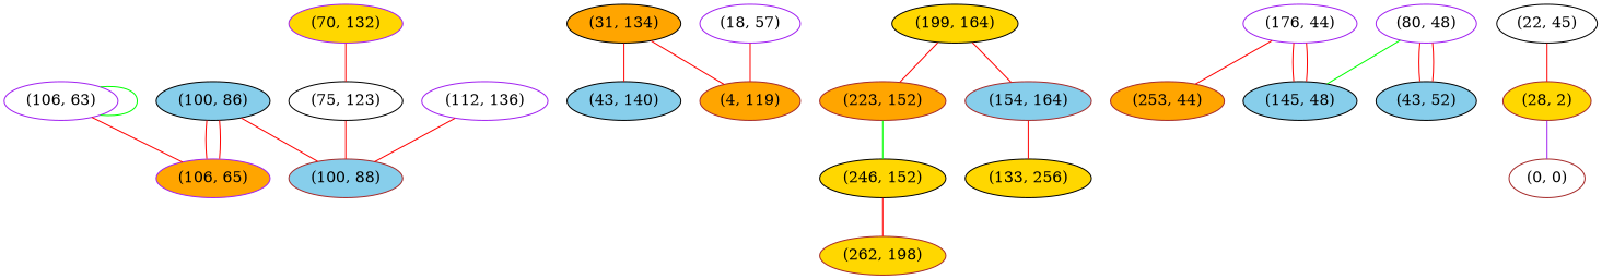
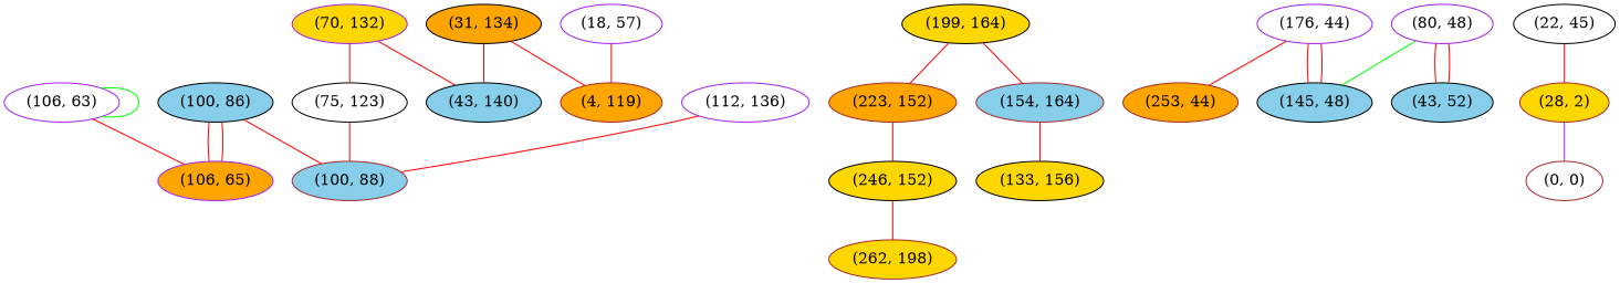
  graph {
    node [color=black fillcolor=white style=filled]
    edge [color=red weight=1]
    "(106, 63)" [color=purple]
    "(106, 65)" [color=purple fillcolor=orange]
    "(70, 132)" [color=purple fillcolor=gold]
    "(75, 123)"
    "(43, 140)" [fillcolor=skyblue]
    "(100, 88)" [color=brown fillcolor=skyblue]
    "(31, 134)" [fillcolor=orange]
    "(4, 119)" [color=brown fillcolor=orange]
    "(199, 164)" [fillcolor=gold]
    "(223, 152)" [color=brown fillcolor=orange]
    "(154, 164)" [color=brown fillcolor=skyblue]
    "(246, 152)" [fillcolor=gold]
-   "(133, 156)" [fillcolor=gold label="(133, 256)"]
+   "(133, 156)" [fillcolor=gold]
    "(262, 198)" [color=brown fillcolor=gold]
    "(176, 44)" [color=purple]
    "(253, 44)" [color=brown fillcolor=orange]
    "(145, 48)" [fillcolor=skyblue]
    "(80, 48)" [color=purple]
    "(43, 52)" [fillcolor=skyblue]
    "(28, 2)" [color=brown fillcolor=gold]
    "(22, 45)"
    "(0, 0)" [color=brown]
    "(18, 57)" [color=purple]
    "(100, 86)" [fillcolor=skyblue]
    "(112, 136)" [color=purple]
    "(106, 63)" -- "(106, 63)" [color=green weight=2]
    "(106, 63)" -- "(106, 65)"
    "(70, 132)" -- "(75, 123)"
+   "(70, 132)" -- "(43, 140)"
    "(75, 123)" -- "(100, 88)"
    "(31, 134)" -- "(43, 140)"
    "(31, 134)" -- "(4, 119)"
    "(199, 164)" -- "(223, 152)"
    "(199, 164)" -- "(154, 164)"
-   "(223, 152)" -- "(246, 152)" [color=green]
+   "(223, 152)" -- "(246, 152)"
    "(154, 164)" -- "(133, 156)"
    "(246, 152)" -- "(262, 198)"
    "(176, 44)" -- "(253, 44)"
    "(176, 44)" -- "(145, 48)"
    "(176, 44)" -- "(145, 48)"
    "(80, 48)" -- "(145, 48)" [color=green]
    "(80, 48)" -- "(43, 52)"
    "(80, 48)" -- "(43, 52)"
    "(28, 2)" -- "(0, 0)" [color=purple weight=4]
    "(22, 45)" -- "(28, 2)"
    "(18, 57)" -- "(4, 119)"
    "(100, 86)" -- "(106, 65)"
    "(100, 86)" -- "(106, 65)"
    "(100, 86)" -- "(100, 88)"
    "(112, 136)" -- "(100, 88)"
  }
